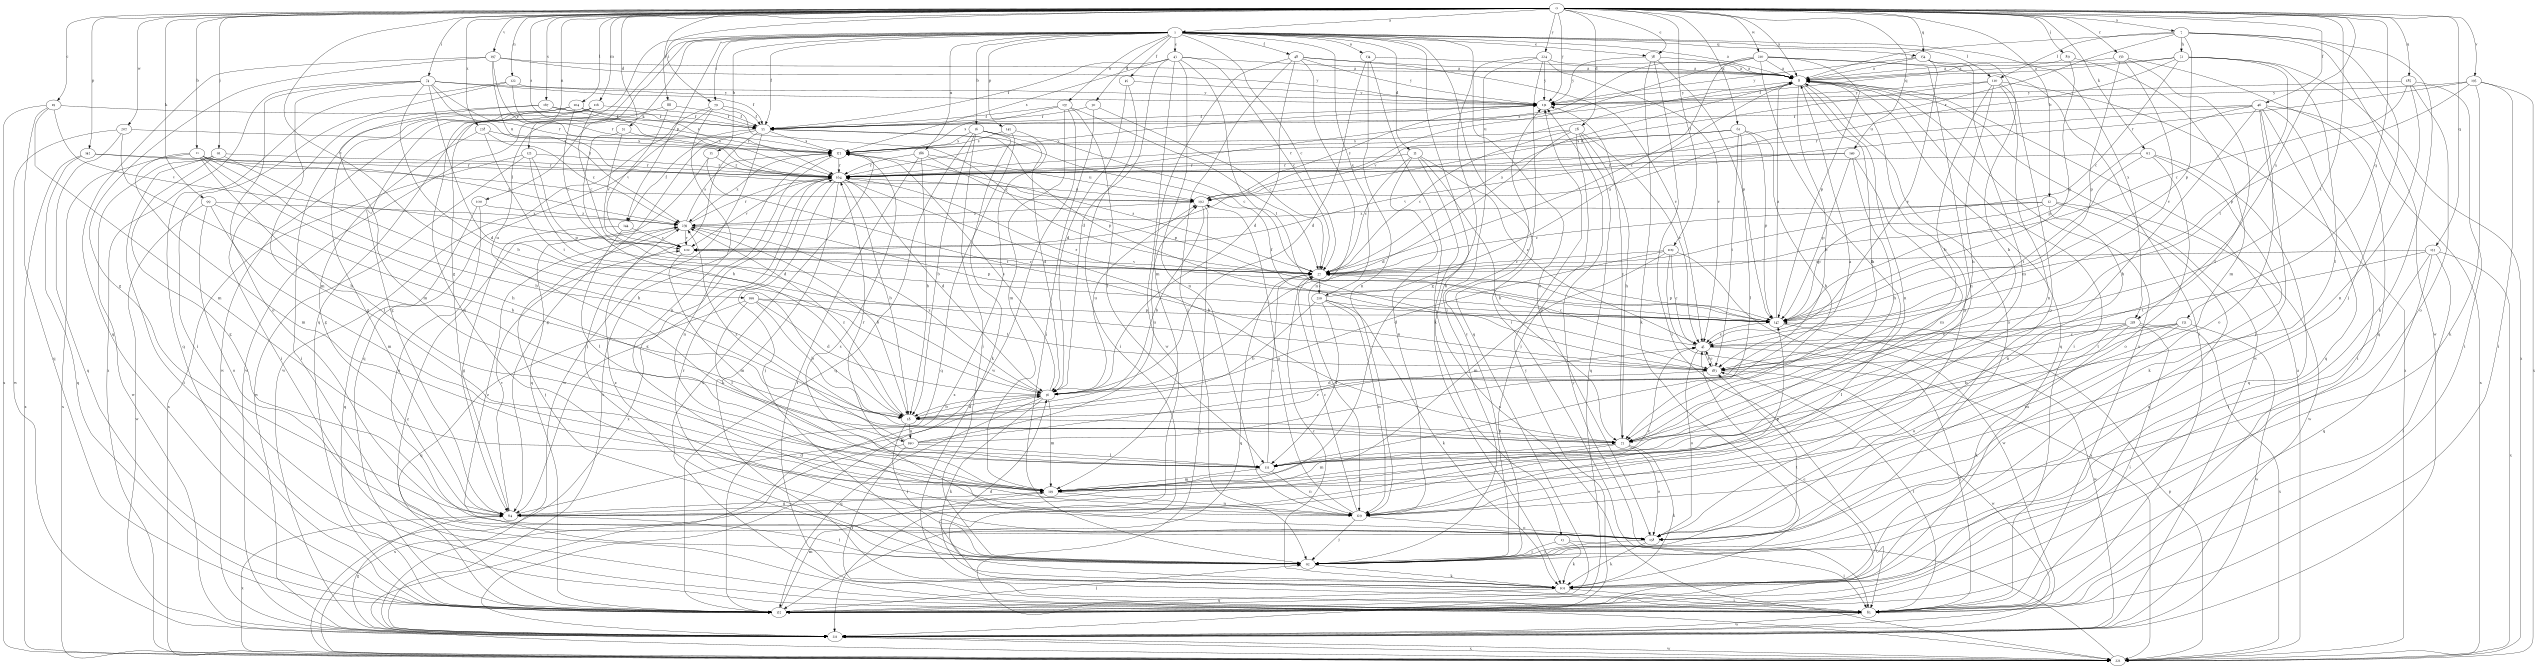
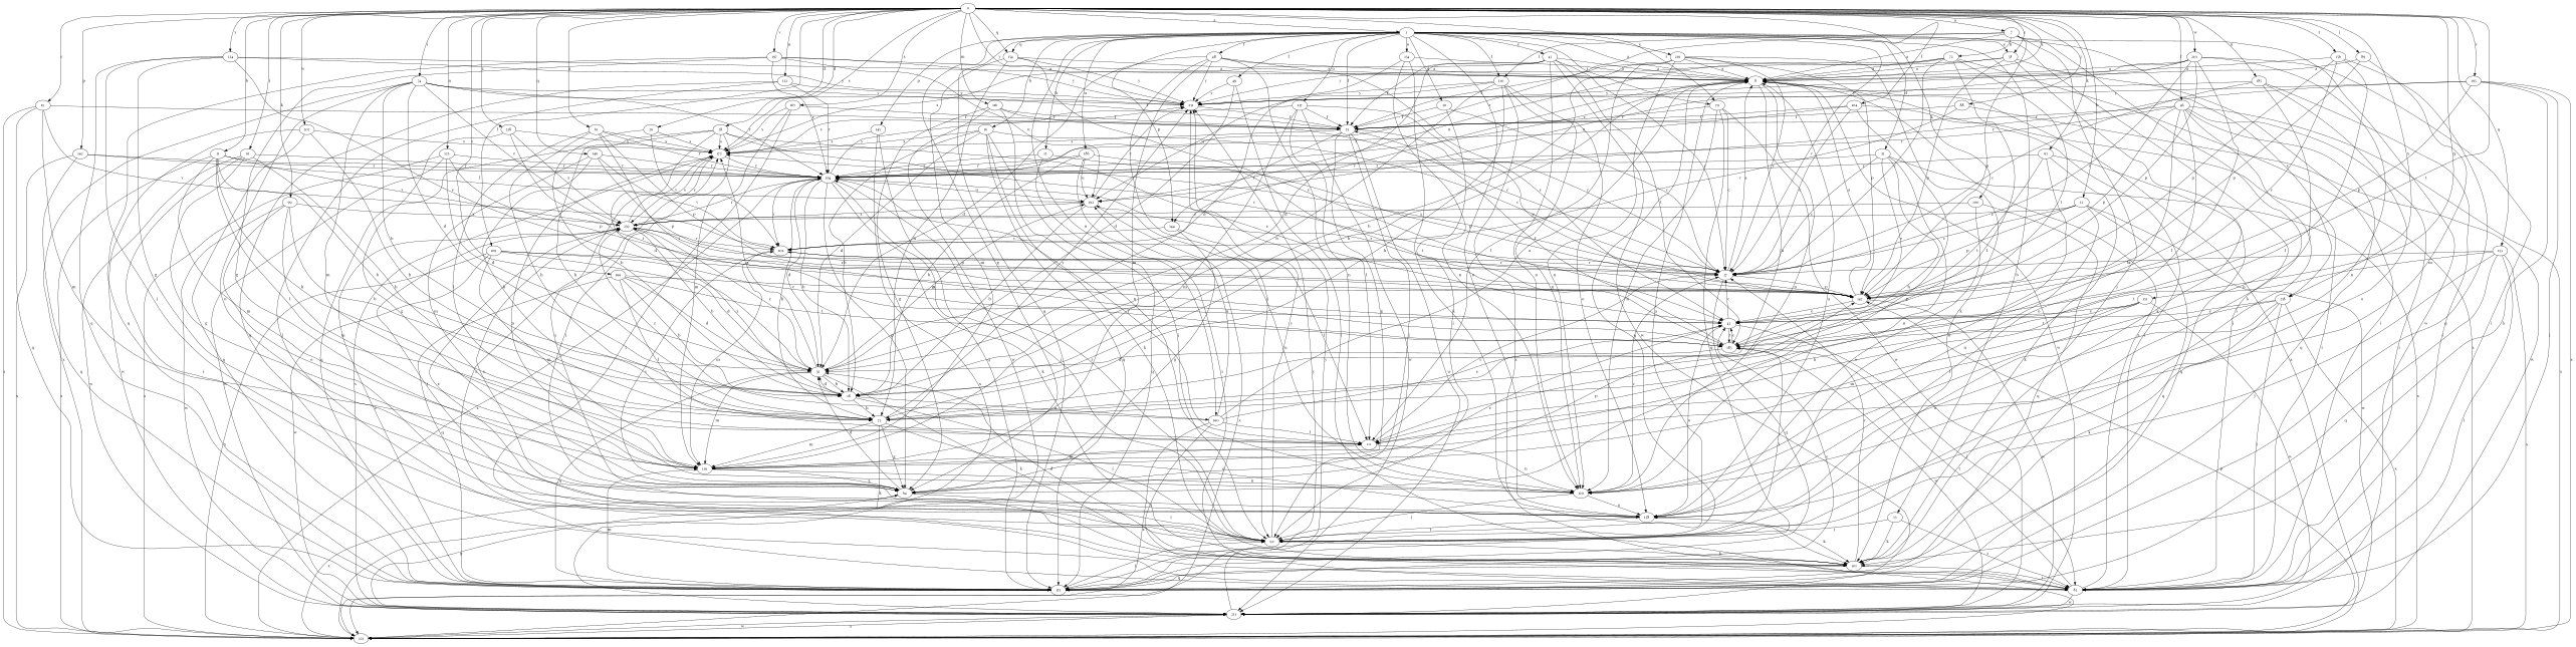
  strict digraph {
    fontname="Playfair Display"
    node [fontname="Playfair Display"]
    edge [fontname="Playfair Display"]
    0
    1
    7
    8
    11
    12
    19
    28
    29
    38
    46
    61
    74
    79
    88
    89
    91
    93
    99
    104
    109
    116
    122
    125
    142
    149
    151
    153
    154
    156
    167
    173
    183
    185
    195
    197
    199
    207
    210
    218
    224
    231
    238
    13
    15
    16
    27
    30
    35
    43
    48
    49
    55
    64
    83
    100
    110
    134
    137
    138
    144
    145
    155
    186
    190
    219
    72
    92
    101
    147
    164
    211
    18
    73
    129
    202
    111
    119
    221
    239
    36
    45
    192
    0 -> 1 [label=a]
    0 -> 7 [label=a]
    0 -> 8 [label=a]
    0 -> 11 [label=b]
    0 -> 12 [label=b]
    0 -> 19 [label=c]
    0 -> 28 [label=d]
    0 -> 29 [label=d]
    0 -> 38 [label=e]
    0 -> 46 [label=f]
    0 -> 61 [label=g]
    0 -> 74 [label=i]
    0 -> 79 [label=i]
    0 -> 88 [label=j]
    0 -> 89 [label=j]
    0 -> 91 [label=j]
    0 -> 93 [label=k]
    0 -> 99 [label=k]
    0 -> 104 [label=l]
    0 -> 109 [label=l]
    0 -> 116 [label=m]
    0 -> 122 [label=n]
    0 -> 125 [label=n]
    0 -> 142 [label=p]
    0 -> 149 [label=q]
    0 -> 151 [label=q]
    0 -> 153 [label=q]
    0 -> 154 [label=q]
    0 -> 156 [label=r]
    0 -> 167 [label=s]
    0 -> 173 [label=s]
    0 -> 183 [label=t]
    0 -> 185 [label=u]
    0 -> 195 [label=v]
    0 -> 197 [label=v]
    0 -> 199 [label=v]
    0 -> 207 [label=w]
    0 -> 210 [label=w]
    0 -> 218 [label=x]
    0 -> 224 [label=y]
    0 -> 231 [label=y]
    0 -> 238 [label=z]
    1 -> 8 [label=a]
    1 -> 38 [label=e]
    1 -> 79 [label=i]
    1 -> 154 [label=q]
    1 -> 218 [label=x]
    1 -> 13 [label=b]
    1 -> 15 [label=b]
    1 -> 16 [label=b]
    1 -> 27 [label=c]
    1 -> 30 [label=d]
    1 -> 35 [label=d]
    1 -> 43 [label=e]
    1 -> 48 [label=f]
    1 -> 49 [label=f]
    1 -> 55 [label=f]
    1 -> 64 [label=g]
    1 -> 83 [label=i]
    1 -> 100 [label=k]
    1 -> 110 [label=l]
    1 -> 134 [label=o]
    1 -> 137 [label=o]
    1 -> 138 [label=o]
    1 -> 144 [label=p]
    1 -> 145 [label=p]
    1 -> 155 [label=q]
    1 -> 186 [label=u]
    1 -> 190 [label=u]
    1 -> 219 [label=x]
    7 -> 8 [label=a]
    7 -> 110 [label=l]
    7 -> 72 [label=h]
    7 -> 92 [label=j]
    7 -> 101 [label=k]
    7 -> 147 [label=p]
    7 -> 164 [label=r]
    7 -> 211 [label=w]
    8 -> 231 [label=y]
    8 -> 83 [label=i]
    8 -> 155 [label=q]
    8 -> 211 [label=w]
    8 -> 18 [label=b]
    8 -> 73 [label=h]
    8 -> 129 [label=n]
    8 -> 202 [label=v]
    11 -> 164 [label=r]
    11 -> 18 [label=b]
    11 -> 73 [label=h]
    11 -> 111 [label=l]
    11 -> 119 [label=m]
    11 -> 221 [label=x]
    11 -> 239 [label=z]
    12 -> 27 [label=c]
    12 -> 155 [label=q]
    12 -> 147 [label=p]
    12 -> 211 [label=w]
    12 -> 129 [label=n]
    12 -> 239 [label=z]
    19 -> 55 [label=f]
    19 -> 155 [label=q]
    19 -> 202 [label=v]
    19 -> 119 [label=m]
    19 -> 221 [label=x]
    28 -> 173 [label=s]
    28 -> 27 [label=c]
    28 -> 155 [label=q]
    28 -> 92 [label=j]
    28 -> 73 [label=h]
    28 -> 36 [label=d]
    28 -> 45 [label=e]
    29 -> 173 [label=s]
    29 -> 18 [label=b]
    29 -> 202 [label=v]
    38 -> 8 [label=a]
    38 -> 231 [label=y]
    38 -> 83 [label=i]
    38 -> 101 [label=k]
    38 -> 147 [label=p]
    46 -> 55 [label=f]
    46 -> 83 [label=i]
    46 -> 138 [label=o]
    46 -> 155 [label=q]
    46 -> 92 [label=j]
    46 -> 147 [label=p]
    46 -> 164 [label=r]
    46 -> 73 [label=h]
    46 -> 221 [label=x]
    61 -> 173 [label=s]
    61 -> 183 [label=t]
    61 -> 147 [label=p]
    61 -> 164 [label=r]
    61 -> 73 [label=h]
    61 -> 111 [label=l]
    74 -> 231 [label=y]
    74 -> 55 [label=f]
    74 -> 138 [label=o]
    74 -> 164 [label=r]
    74 -> 18 [label=b]
    74 -> 119 [label=m]
    74 -> 221 [label=x]
    74 -> 239 [label=z]
    74 -> 36 [label=d]
    79 -> 27 [label=c]
    79 -> 55 [label=f]
    79 -> 155 [label=q]
    79 -> 211 [label=w]
    79 -> 129 [label=n]
    88 -> 55 [label=f]
    88 -> 211 [label=w]
    88 -> 202 [label=v]
    89 -> 8 [label=a]
    89 -> 147 [label=p]
    89 -> 119 [label=m]
    91 -> 64 [label=g]
    91 -> 83 [label=i]
    91 -> 164 [label=r]
    91 -> 211 [label=w]
    91 -> 73 [label=h]
    93 -> 183 [label=t]
    93 -> 138 [label=o]
    93 -> 155 [label=q]
    93 -> 101 [label=k]
    93 -> 164 [label=r]
    99 -> 138 [label=o]
    99 -> 211 [label=w]
    99 -> 18 [label=b]
    99 -> 119 [label=m]
    99 -> 239 [label=z]
    104 -> 27 [label=c]
    104 -> 55 [label=f]
    104 -> 64 [label=g]
    104 -> 83 [label=i]
    104 -> 164 [label=r]
    109 -> 27 [label=c]
    109 -> 211 [label=w]
    109 -> 119 [label=m]
    109 -> 221 [label=x]
    109 -> 36 [label=d]
    109 -> 45 [label=e]
    116 -> 27 [label=c]
    116 -> 55 [label=f]
    116 -> 64 [label=g]
    116 -> 211 [label=w]
    116 -> 129 [label=n]
    122 -> 231 [label=y]
    122 -> 83 [label=i]
    122 -> 155 [label=q]
    122 -> 164 [label=r]
    125 -> 147 [label=p]
    125 -> 164 [label=r]
    125 -> 211 [label=w]
    125 -> 221 [label=x]
    125 -> 36 [label=d]
    142 -> 155 [label=q]
    142 -> 164 [label=r]
    142 -> 221 [label=x]
    142 -> 192 [label=l]
    149 -> 147 [label=p]
    149 -> 164 [label=r]
    149 -> 73 [label=h]
    149 -> 202 [label=v]
    149 -> 119 [label=m]
    151 -> 183 [label=t]
    151 -> 211 [label=w]
    151 -> 73 [label=h]
    151 -> 119 [label=m]
    151 -> 45 [label=e]
    153 -> 183 [label=t]
    153 -> 27 [label=c]
    153 -> 83 [label=i]
    153 -> 155 [label=q]
    153 -> 92 [label=j]
    153 -> 221 [label=x]
    154 -> 8 [label=a]
    154 -> 231 [label=y]
    154 -> 73 [label=h]
    154 -> 119 [label=m]
    154 -> 45 [label=e]
    156 -> 8 [label=a]
    156 -> 155 [label=q]
    156 -> 147 [label=p]
    156 -> 111 [label=l]
    156 -> 45 [label=e]
    167 -> 173 [label=s]
    167 -> 55 [label=f]
    167 -> 83 [label=i]
    167 -> 119 [label=m]
    173 -> 164 [label=r]
    173 -> 129 [label=n]
    173 -> 239 [label=z]
    183 -> 55 [label=f]
    183 -> 211 [label=w]
    183 -> 36 [label=d]
    183 -> 45 [label=e]
    185 -> 231 [label=y]
    185 -> 27 [label=c]
    185 -> 83 [label=i]
    185 -> 138 [label=o]
    185 -> 129 [label=n]
    195 -> 231 [label=y]
    195 -> 83 [label=i]
    195 -> 101 [label=k]
    195 -> 147 [label=p]
    195 -> 164 [label=r]
    195 -> 221 [label=x]
    197 -> 8 [label=a]
    197 -> 231 [label=y]
    197 -> 64 [label=g]
    197 -> 155 [label=q]
    197 -> 164 [label=r]
    197 -> 192 [label=u]
    199 -> 183 [label=t]
    199 -> 155 [label=q]
    199 -> 147 [label=p]
    199 -> 18 [label=b]
    199 -> 111 [label=l]
    199 -> 36 [label=d]
    207 -> 173 [label=s]
    207 -> 155 [label=q]
    207 -> 211 [label=w]
    207 -> 73 [label=h]
    210 -> 8 [label=a]
    210 -> 27 [label=c]
    210 -> 83 [label=i]
    210 -> 147 [label=p]
    210 -> 164 [label=r]
    210 -> 129 [label=n]
    210 -> 111 [label=l]
    210 -> 192 [label=u]
    218 -> 83 [label=i]
    218 -> 138 [label=o]
    218 -> 101 [label=k]
    218 -> 111 [label=l]
    218 -> 221 [label=x]
    218 -> 45 [label=e]
    224 -> 8 [label=a]
    224 -> 231 [label=y]
    224 -> 64 [label=g]
    224 -> 155 [label=q]
    224 -> 92 [label=j]
    224 -> 45 [label=e]
    231 -> 55 [label=f]
    238 -> 173 [label=s]
    238 -> 183 [label=t]
    238 -> 64 [label=g]
    238 -> 239 [label=z]
    13 -> 83 [label=i]
    13 -> 92 [label=j]
    13 -> 101 [label=k]
    15 -> 183 [label=t]
    15 -> 155 [label=q]
    15 -> 164 [label=r]
    16 -> 173 [label=s]
    16 -> 27 [label=c]
    16 -> 155 [label=q]
    16 -> 92 [label=j]
    16 -> 101 [label=k]
    16 -> 18 [label=b]
    16 -> 36 [label=d]
    27 -> 8 [label=a]
    27 -> 173 [label=s]
    27 -> 155 [label=q]
    27 -> 147 [label=p]
    27 -> 202 [label=v]
    30 -> 27 [label=c]
    30 -> 55 [label=f]
    30 -> 92 [label=j]
    35 -> 27 [label=c]
    35 -> 164 [label=r]
    35 -> 73 [label=h]
    35 -> 129 [label=n]
    35 -> 221 [label=x]
    35 -> 45 [label=e]
    43 -> 8 [label=a]
    43 -> 173 [label=s]
    43 -> 183 [label=t]
    43 -> 27 [label=c]
    43 -> 55 [label=f]
    43 -> 211 [label=w]
    43 -> 129 [label=n]
    43 -> 36 [label=d]
    48 -> 8 [label=a]
    48 -> 231 [label=y]
    48 -> 92 [label=j]
    48 -> 129 [label=n]
    48 -> 119 [label=m]
    48 -> 36 [label=d]
    48 -> 45 [label=e]
    49 -> 231 [label=y]
    49 -> 83 [label=i]
    49 -> 36 [label=d]
    55 -> 173 [label=s]
    55 -> 64 [label=g]
    55 -> 144 [label=f]
    55 -> 92 [label=j]
    55 -> 147 [label=p]
    55 -> 211 [label=w]
    64 -> 92 [label=j]
    64 -> 147 [label=p]
    64 -> 202 [label=v]
    64 -> 221 [label=x]
    64 -> 36 [label=d]
    64 -> 45 [label=e]
    83 -> 8 [label=a]
    83 -> 173 [label=s]
    83 -> 183 [label=t]
    83 -> 211 [label=w]
    100 -> 138 [label=o]
    100 -> 155 [label=q]
    100 -> 239 [label=z]
    110 -> 231 [label=y]
    110 -> 138 [label=o]
    110 -> 18 [label=b]
    110 -> 73 [label=h]
    110 -> 129 [label=n]
    110 -> 221 [label=x]
    110 -> 192 [label=u]
    134 -> 8 [label=a]
    134 -> 101 [label=k]
    134 -> 129 [label=n]
    134 -> 36 [label=d]
    137 -> 173 [label=s]
    137 -> 27 [label=c]
    137 -> 55 [label=f]
    137 -> 211 [label=w]
    137 -> 111 [label=l]
    137 -> 119 [label=m]
    138 -> 8 [label=a]
    138 -> 173 [label=s]
    138 -> 92 [label=j]
    138 -> 101 [label=k]
    138 -> 239 [label=z]
    144 -> 64 [label=g]
    144 -> 202 [label=v]
    144 -> 111 [label=l]
    145 -> 173 [label=s]
    145 -> 155 [label=q]
    145 -> 221 [label=x]
    155 -> 92 [label=j]
    155 -> 119 [label=m]
    155 -> 239 [label=z]
    155 -> 45 [label=e]
    186 -> 83 [label=i]
    186 -> 147 [label=p]
    186 -> 164 [label=r]
    186 -> 18 [label=b]
    186 -> 192 [label=u]
    190 -> 8 [label=a]
    190 -> 83 [label=i]
    190 -> 111 [label=l]
    190 -> 221 [label=x]
    190 -> 239 [label=z]
    190 -> 45 [label=e]
    190 -> 192 [label=u]
    219 -> 8 [label=a]
-   27 -> 219 [label=c]
+   219 -> 27 [label=c]
    219 -> 101 [label=k]
    219 -> 147 [label=p]
    219 -> 18 [label=b]
    219 -> 129 [label=n]
    219 -> 111 [label=l]
    72 -> 8 [label=a]
    72 -> 183 [label=t]
    72 -> 27 [label=c]
    72 -> 55 [label=f]
    72 -> 111 [label=l]
    72 -> 221 [label=x]
    72 -> 192 [label=u]
    92 -> 8 [label=a]
    92 -> 183 [label=t]
    92 -> 231 [label=y]
    92 -> 101 [label=k]
    92 -> 164 [label=r]
    92 -> 239 [label=z]
    101 -> 27 [label=c]
    101 -> 83 [label=i]
    101 -> 155 [label=q]
    101 -> 36 [label=d]
    147 -> 8 [label=a]
    147 -> 164 [label=r]
    147 -> 211 [label=w]
    147 -> 45 [label=e]
    164 -> 231 [label=y]
    164 -> 64 [label=g]
    164 -> 92 [label=j]
    164 -> 101 [label=k]
    164 -> 18 [label=b]
    164 -> 73 [label=h]
    164 -> 202 [label=v]
    164 -> 221 [label=x]
    164 -> 36 [label=d]
    164 -> 192 [label=u]
    211 -> 173 [label=s]
    211 -> 231 [label=y]
    211 -> 64 [label=g]
    211 -> 221 [label=x]
    18 -> 190 [label=u]
    18 -> 92 [label=j]
    18 -> 73 [label=h]
    18 -> 239 [label=z]
    18 -> 36 [label=d]
    73 -> 231 [label=y]
    73 -> 64 [label=g]
    73 -> 138 [label=o]
    73 -> 101 [label=k]
    73 -> 119 [label=m]
    129 -> 27 [label=c]
    129 -> 138 [label=o]
    129 -> 92 [label=j]
    129 -> 192 [label=u]
    202 -> 27 [label=c]
    202 -> 119 [label=m]
    111 -> 27 [label=c]
    111 -> 164 [label=r]
    111 -> 129 [label=n]
    111 -> 119 [label=m]
    119 -> 64 [label=g]
    119 -> 129 [label=n]
    221 -> 8 [label=a]
    221 -> 231 [label=y]
    221 -> 147 [label=p]
    221 -> 211 [label=w]
    239 -> 173 [label=s]
    239 -> 92 [label=j]
    239 -> 147 [label=p]
    239 -> 164 [label=r]
    239 -> 18 [label=b]
    239 -> 202 [label=v]
    36 -> 173 [label=s]
    36 -> 155 [label=q]
    36 -> 101 [label=k]
    36 -> 18 [label=b]
    36 -> 119 [label=m]
    36 -> 239 [label=z]
    36 -> 192 [label=u]
    45 -> 183 [label=t]
    45 -> 27 [label=c]
    45 -> 83 [label=i]
    45 -> 138 [label=o]
    192 -> 231 [label=y]
    192 -> 18 [label=b]
    192 -> 221 [label=x]
    192 -> 239 [label=z]
  }
